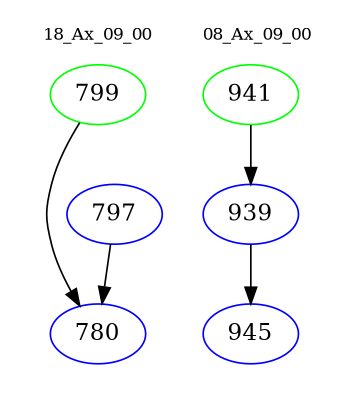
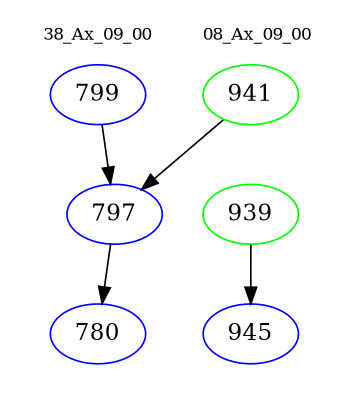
  digraph {
    node [color=blue]
    edge [color=black]
-   n1 [color=green label=799]
+   n1 [label=799]
    n2 [label=797]
    n3 [label=780]
    n4 [color=green label=941]
-   n5 [label=939]
+   n5 [color=green label=939]
    n6 [label=945]
    subgraph cluster_1 {
      color=white
      fontsize=10
-     label="18_Ax_09_00"
+     label="38_Ax_09_00"
      n1
      n2
      n3
    }
    subgraph cluster_2 {
      color=white
      fontsize=10
      label="08_Ax_09_00"
      n4
      n5
      n6
    }
-   n1 -> n3
+   n1 -> n2
    n2 -> n3
-   n4 -> n5
+   n4 -> n2
    n5 -> n6
  }
